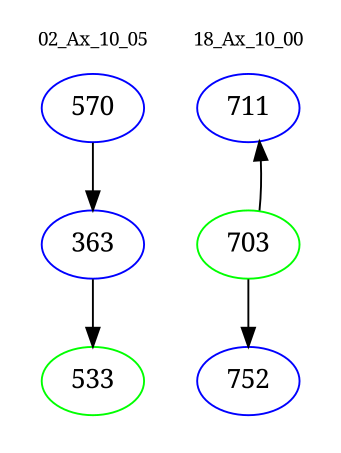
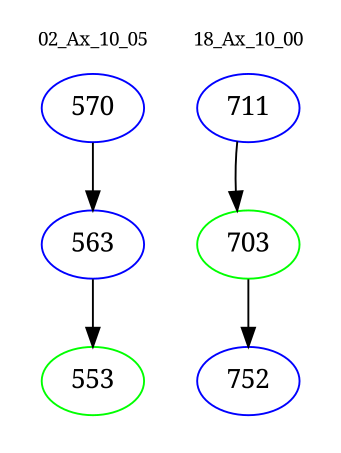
  digraph {
    fontname="Noto Serif"
    node [color=blue fontname="Noto Serif"]
    edge [color=black fontname="Noto Serif"]
-   n1 [label=363]
-   n2 [color=green label=533]
+   n1 [label=563]
+   n2 [color=green label=553]
    n3 [label=570]
    n4 [label=711]
    n5 [color=green label=703]
    n6 [label=752]
    subgraph cluster_1 {
      color=white
      fontsize=10
      label="02_Ax_10_05"
      n1
      n2
      n3
    }
    subgraph cluster_2 {
      color=white
      fontsize=10
      label="18_Ax_10_00"
      n4
      n5
      n6
    }
    n1 -> n2
    n3 -> n1
-   n5 -> n4
+   n4 -> n5
    n5 -> n6
  }
